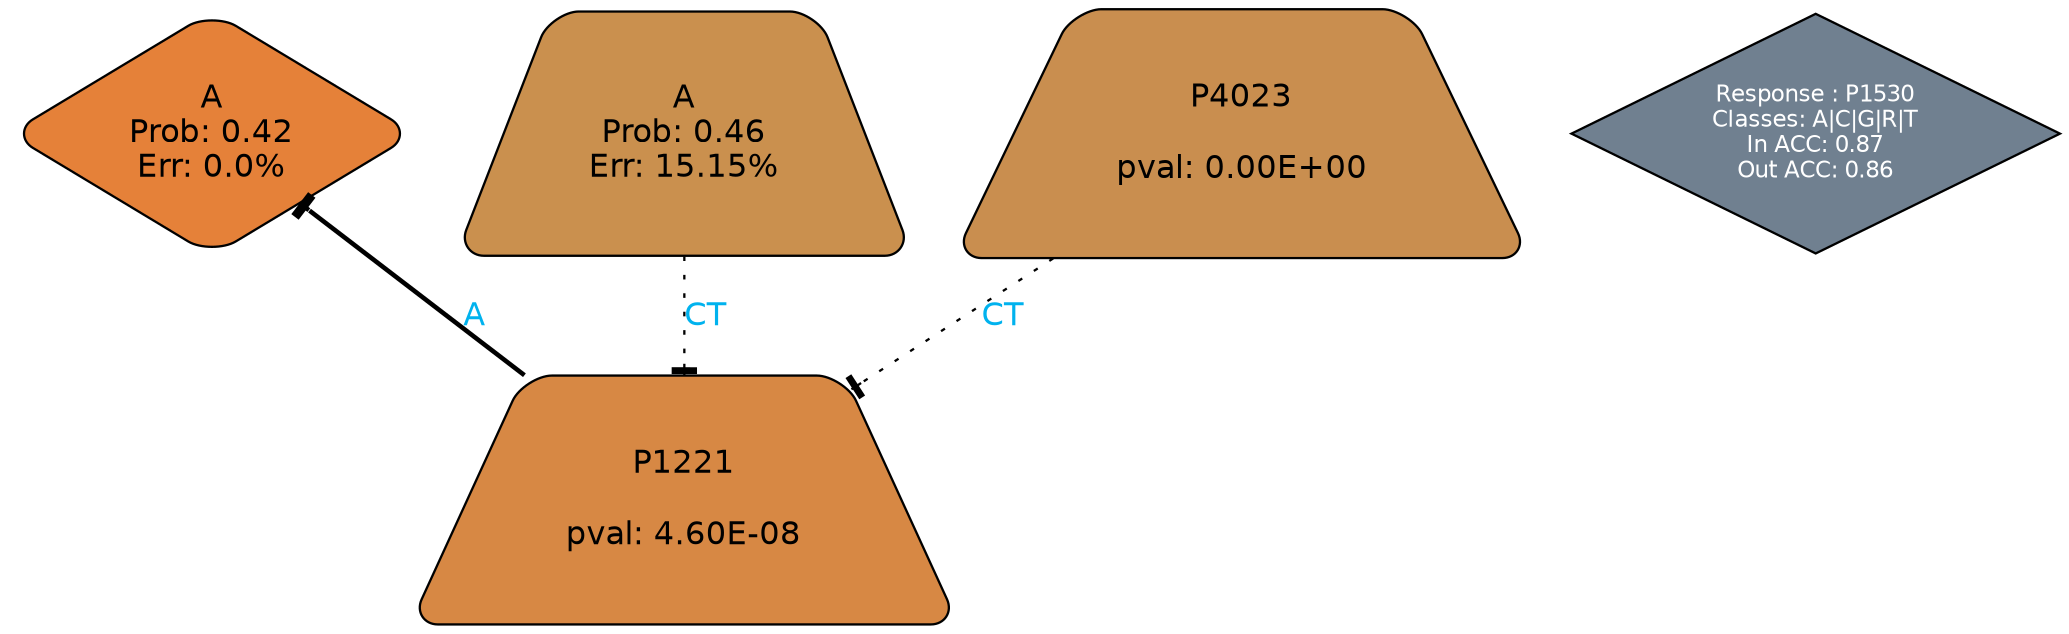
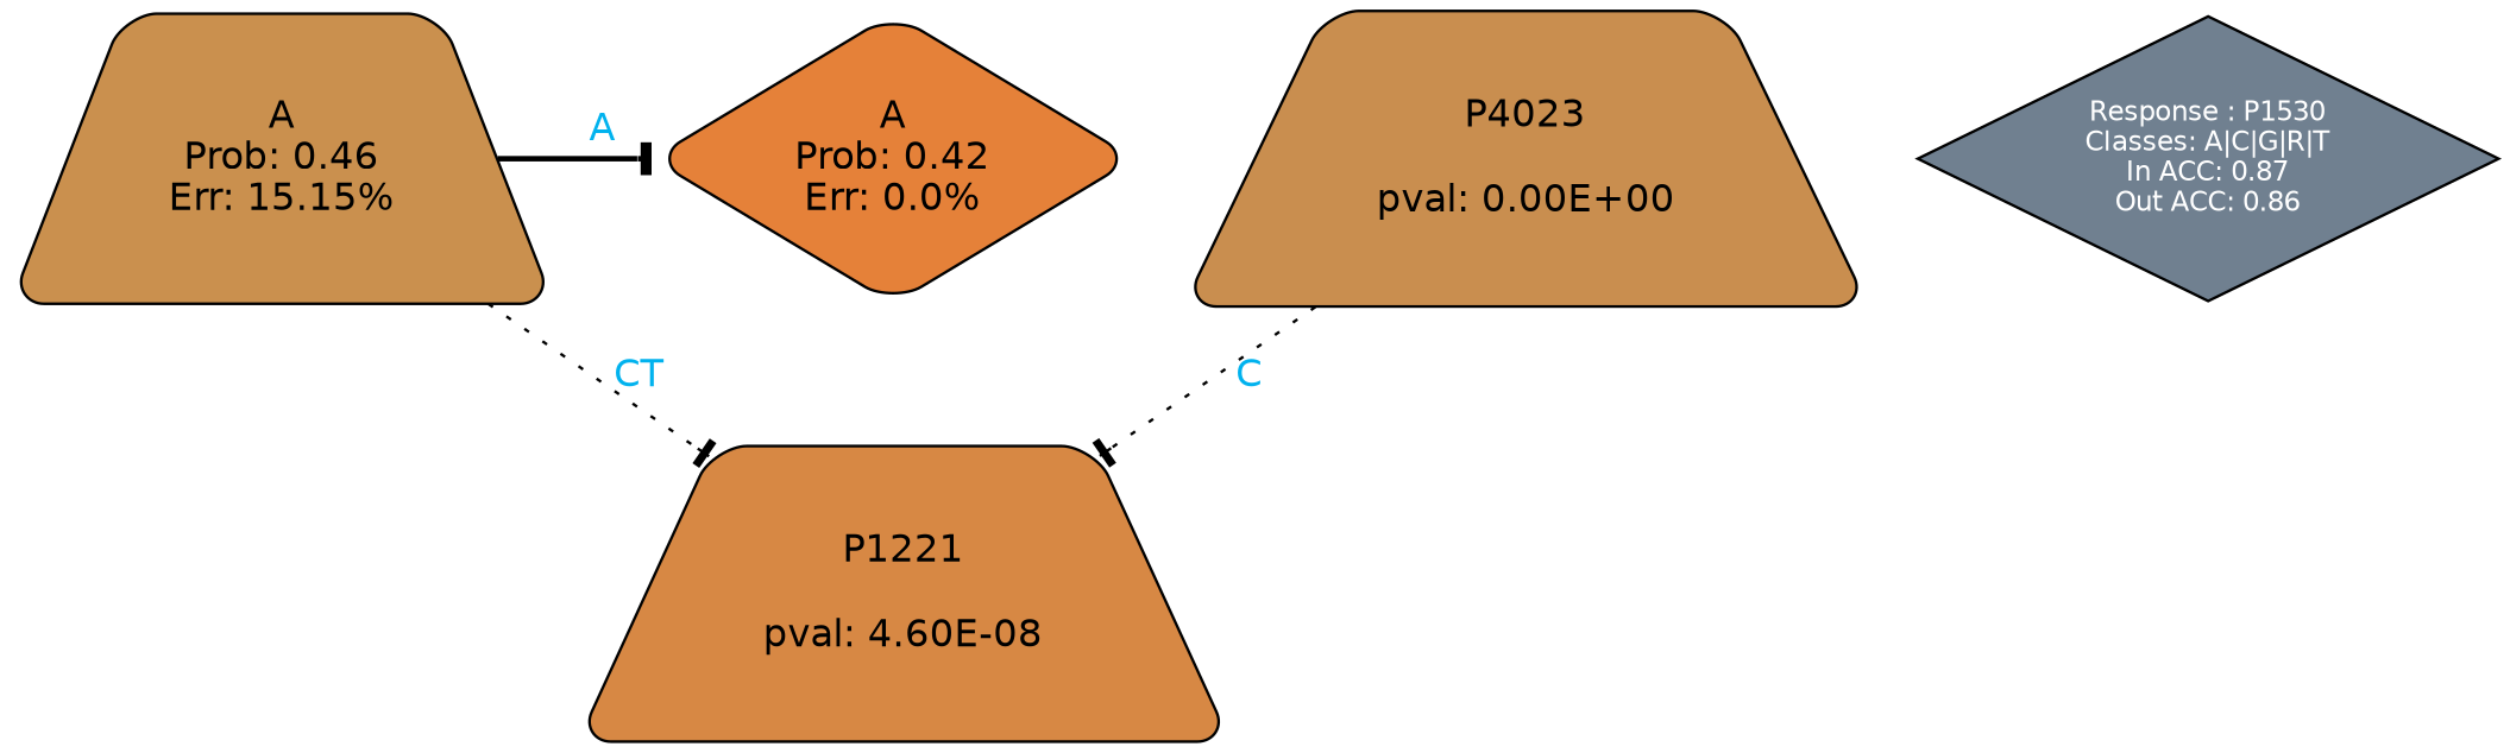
  digraph {
    ranksep=equally
    splines=polylines
    node [color=black fontname=helvetica shape=trapezium style="filled, rounded"]
    edge [arrowhead=tee fontcolor=deepskyblue2 fontname=helvetica style=dotted]
    n1 [fillcolor="#e58139" label="A\nProb: 0.42\nErr: 0.0%" shape=diamond]
    n2 [fillcolor="#ca904e" label="A\nProb: 0.46\nErr: 15.15%"]
    n3 [align=left fillcolor=slategray fontcolor=white fontsize=10 label="Response : P1530\nClasses: A|C|G|R|T\nIn ACC: 0.87\nOut ACC: 0.86\n" shape=diamond style=filled]
    n4 [fillcolor="#c98e4f" label="P4023\n\npval: 0.00E+00"]
    n5 [fillcolor="#d78844" label="P1221\n\npval: 4.60E-08"]
    subgraph sub_1 {
      rank=same
      n1
      n2
    }
    subgraph sub_2 {
      rank=same
      n3
      n4
    }
    n2 -> n5 [label=CT]
-   n4 -> n5 [label=CT]
-   n5 -> n1 [label=A style=bold]
+   n4 -> n5 [label=C]
+   n2 -> n1 [label=A style=bold]
  }
